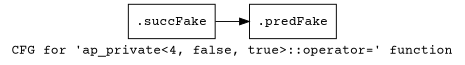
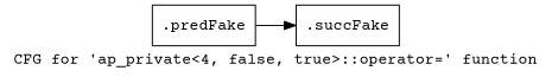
  digraph {
    label="CFG for 'ap_private\<4, false, true\>::operator=' function"
    rankdir=LR
    fontname="Courier Prime"
    node [shape=record fontname="Courier Prime"]
    n1 [label="{.predFake}"]
    n2 [filename="/media/miguel/NewVolume/Linux/Xilinx/Vitis_HLS/2020.2/include/etc/ap_private.h" label="{.succFake}" linenumber=1500]
-   n2 -> n1 [execusionnum=332 filename="/media/miguel/NewVolume/Linux/Xilinx/Vitis_HLS/2020.2/include/etc/ap_private.h" fontname="Courier Prime"]
+   n1 -> n2 [execusionnum=332 filename="/media/miguel/NewVolume/Linux/Xilinx/Vitis_HLS/2020.2/include/etc/ap_private.h" fontname="Courier Prime"]
  }
